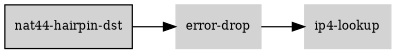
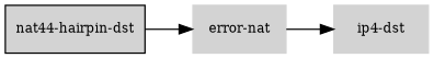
  digraph {
    rankdir=LR
    node [color=lightgray fillcolor=lightgray fontcolor=black fontsize=10 shape=box style=filled]
    edge [fontsize=8]
    "nat44-hairpin-dst" [color=black]
-   "error-drop"
-   "ip4-lookup"
+   "error-drop" [label="error-nat"]
+   "ip4-lookup" [label="ip4-dst"]
    "nat44-hairpin-dst" -> "error-drop"
    "error-drop" -> "ip4-lookup"
  }
